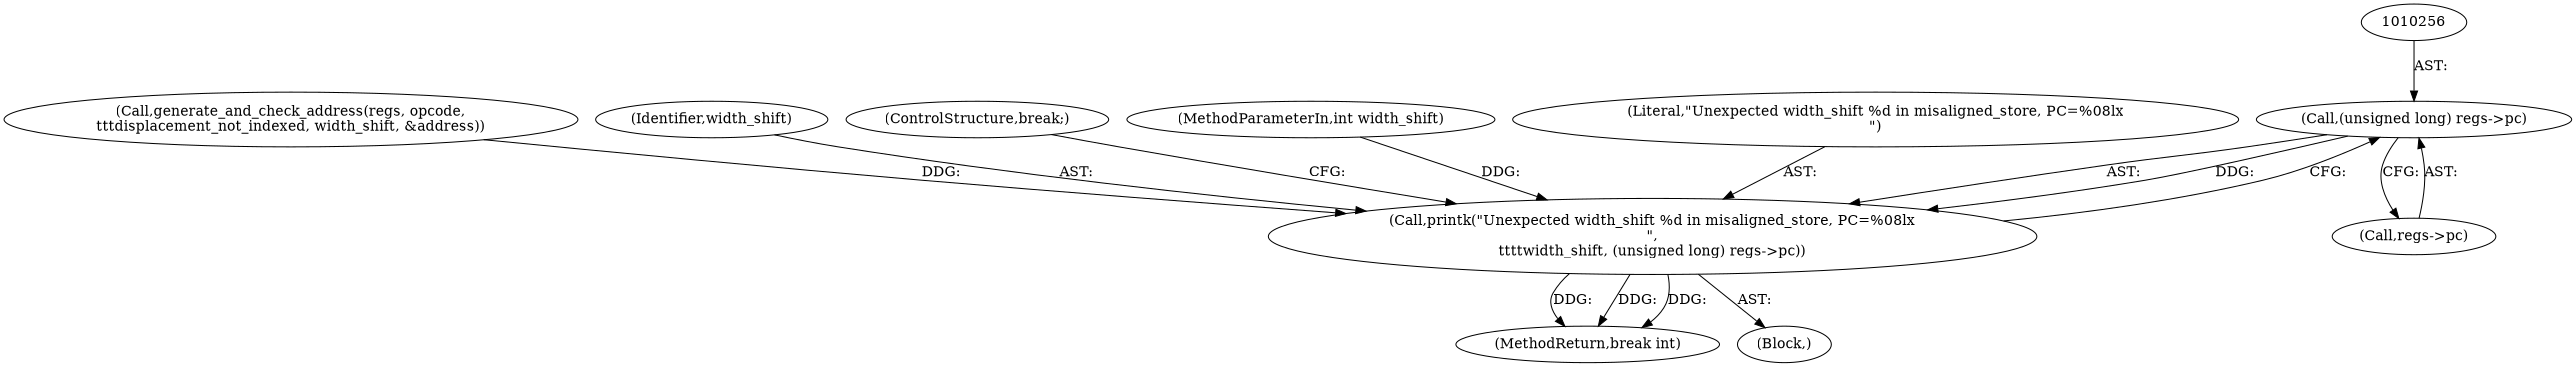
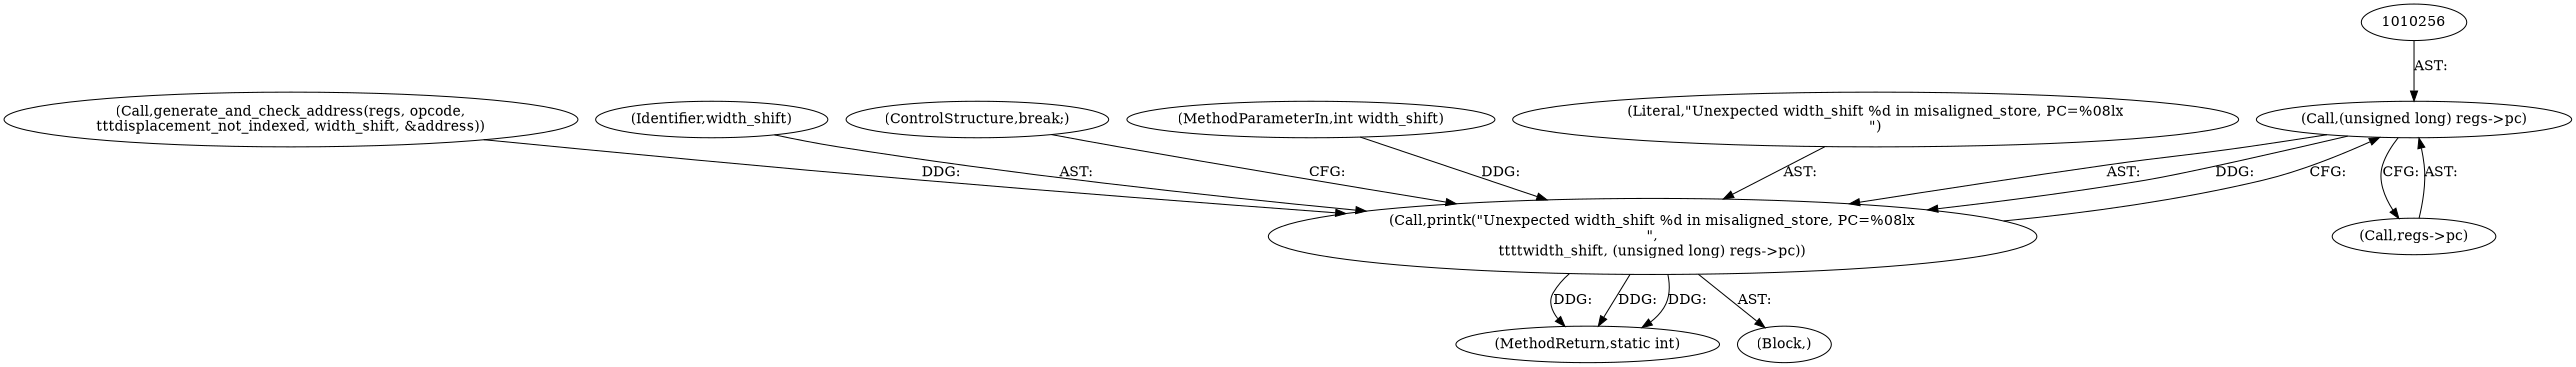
  digraph {
    fontname="DejaVu Serif"
    node [fontname="DejaVu Serif"]
    edge [fontname="DejaVu Serif"]
    n1 [label="(Call,(unsigned long) regs->pc)"]
    n2 [label="(Call,printk(\"Unexpected width_shift %d in misaligned_store, PC=%08lx\n\",\n\t\t\t\twidth_shift, (unsigned long) regs->pc))"]
    n3 [label="(Call,regs->pc)"]
-   n4 [label="(MethodReturn,break int)"]
+   n4 [label="(MethodReturn,static int)"]
    n5 [label="(Block,)"]
    n6 [label="(Call,generate_and_check_address(regs, opcode,\n\t\t\tdisplacement_not_indexed, width_shift, &address))"]
    n7 [label="(Identifier,width_shift)"]
    n8 [label="(ControlStructure,break;)"]
    n9 [label="(MethodParameterIn,int width_shift)"]
    n10 [label="(Literal,\"Unexpected width_shift %d in misaligned_store, PC=%08lx\n\")"]
    n11 [label=1010256]
    n1 -> n2 [label="AST: "]
    n1 -> n2 [label="DDG: "]
    n1 -> n3 [label="CFG: "]
    n2 -> n1 [label="CFG: "]
    n2 -> n4 [label="DDG: "]
    n2 -> n4 [label="DDG: "]
    n2 -> n4 [label="DDG: "]
    n2 -> n5 [label="AST: "]
    n3 -> n1 [label="AST: "]
    n6 -> n2 [label="DDG: "]
    n7 -> n2 [label="AST: "]
    n8 -> n2 [label="CFG: "]
    n9 -> n2 [label="DDG: "]
    n10 -> n2 [label="AST: "]
    n11 -> n1 [label="AST: "]
  }
